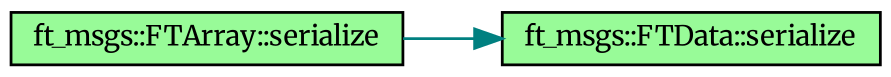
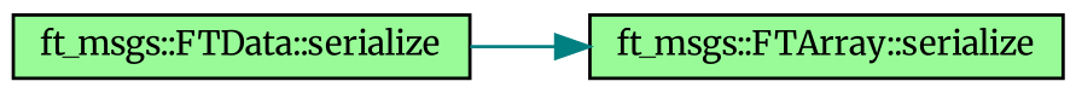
  digraph {
    rankdir=LR
    fontname=Merriweather
    node [color=black fillcolor=palegreen fontname=Merriweather fontsize=10 shape=record style=filled]
    n1 [fontcolor=black height=0.2 label="ft_msgs::FTArray::serialize" width=0.4]
    n2 [height=0.2 label="ft_msgs::FTData::serialize" width=0.4]
-   n1 -> n2 [color=teal fontname=Merriweather fontsize=10 labelfontname=Helvetica labelfontsize=10 style=solid]
+   n2 -> n1 [color=teal fontname=Merriweather fontsize=10 labelfontname=Helvetica labelfontsize=10 style=solid]
  }
